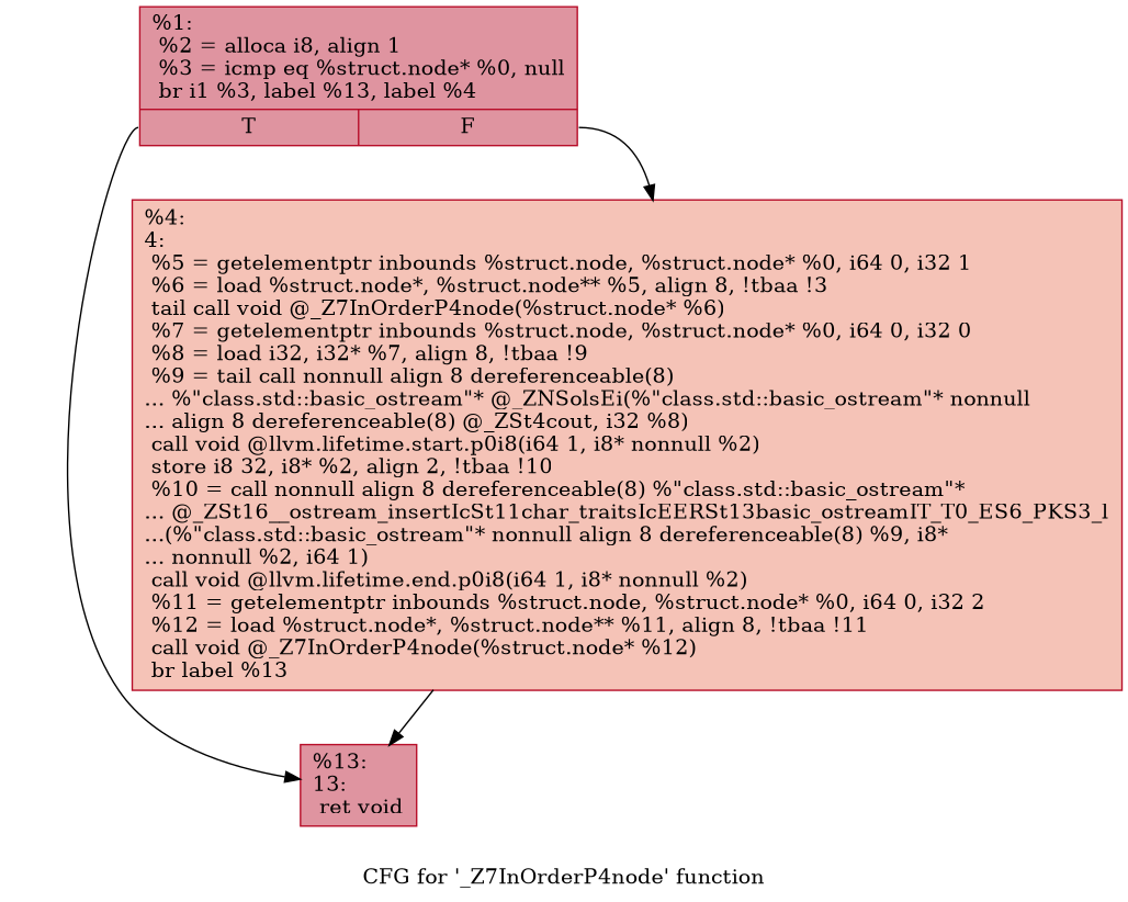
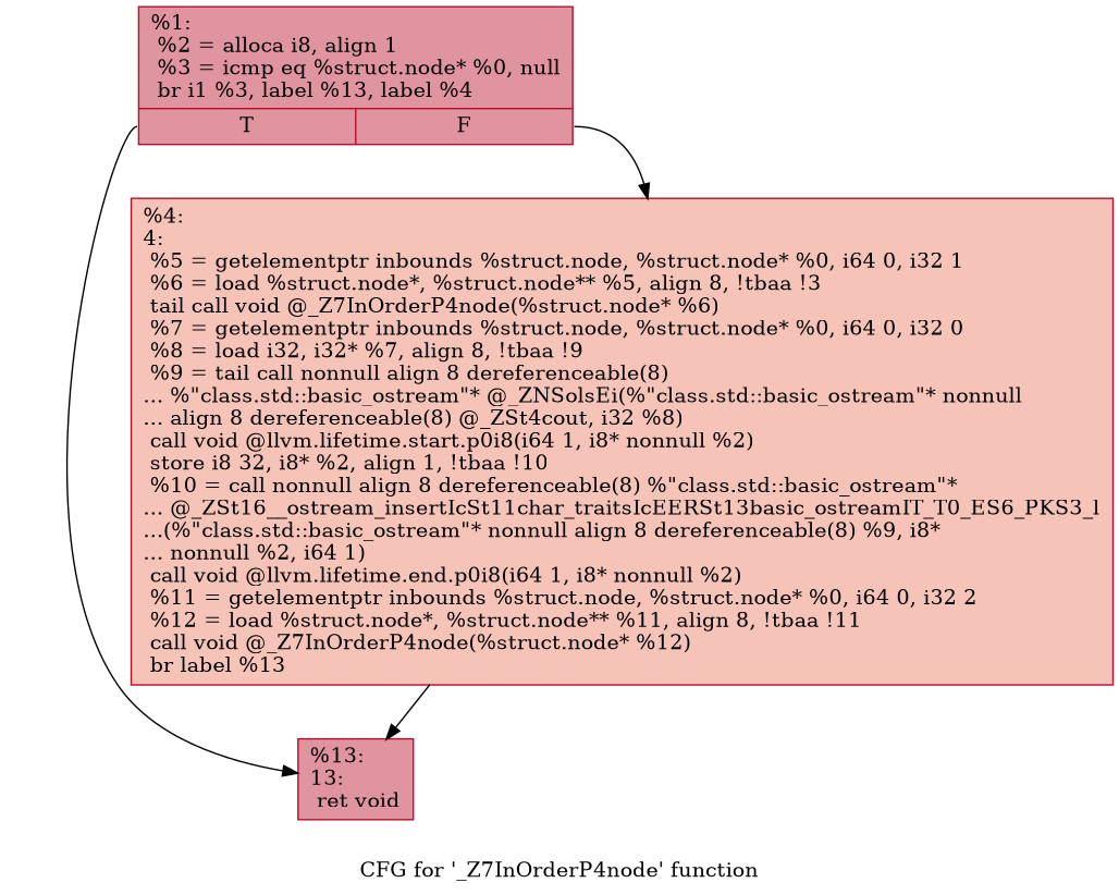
  digraph {
    label="CFG for '_Z7InOrderP4node' function"
    node [color="#b70d28ff" fillcolor="#b70d2870" shape=record style=filled]
    n1 [label="{%1:\l  %2 = alloca i8, align 1\l  %3 = icmp eq %struct.node* %0, null\l  br i1 %3, label %13, label %4\l|{<s0>T|<s1>F}}"]
    n2 [label="{%13:\l13:                                               \l  ret void\l}"]
-   n3 [fillcolor="#e8765c70" label="{%4:\l4:                                                \l  %5 = getelementptr inbounds %struct.node, %struct.node* %0, i64 0, i32 1\l  %6 = load %struct.node*, %struct.node** %5, align 8, !tbaa !3\l  tail call void @_Z7InOrderP4node(%struct.node* %6)\l  %7 = getelementptr inbounds %struct.node, %struct.node* %0, i64 0, i32 0\l  %8 = load i32, i32* %7, align 8, !tbaa !9\l  %9 = tail call nonnull align 8 dereferenceable(8)\l... %\"class.std::basic_ostream\"* @_ZNSolsEi(%\"class.std::basic_ostream\"* nonnull\l... align 8 dereferenceable(8) @_ZSt4cout, i32 %8)\l  call void @llvm.lifetime.start.p0i8(i64 1, i8* nonnull %2)\l  store i8 32, i8* %2, align 2, !tbaa !10\l  %10 = call nonnull align 8 dereferenceable(8) %\"class.std::basic_ostream\"*\l... @_ZSt16__ostream_insertIcSt11char_traitsIcEERSt13basic_ostreamIT_T0_ES6_PKS3_l\l...(%\"class.std::basic_ostream\"* nonnull align 8 dereferenceable(8) %9, i8*\l... nonnull %2, i64 1)\l  call void @llvm.lifetime.end.p0i8(i64 1, i8* nonnull %2)\l  %11 = getelementptr inbounds %struct.node, %struct.node* %0, i64 0, i32 2\l  %12 = load %struct.node*, %struct.node** %11, align 8, !tbaa !11\l  call void @_Z7InOrderP4node(%struct.node* %12)\l  br label %13\l}"]
+   n3 [fillcolor="#e8765c70" label="{%4:\l4:                                                \l  %5 = getelementptr inbounds %struct.node, %struct.node* %0, i64 0, i32 1\l  %6 = load %struct.node*, %struct.node** %5, align 8, !tbaa !3\l  tail call void @_Z7InOrderP4node(%struct.node* %6)\l  %7 = getelementptr inbounds %struct.node, %struct.node* %0, i64 0, i32 0\l  %8 = load i32, i32* %7, align 8, !tbaa !9\l  %9 = tail call nonnull align 8 dereferenceable(8)\l... %\"class.std::basic_ostream\"* @_ZNSolsEi(%\"class.std::basic_ostream\"* nonnull\l... align 8 dereferenceable(8) @_ZSt4cout, i32 %8)\l  call void @llvm.lifetime.start.p0i8(i64 1, i8* nonnull %2)\l  store i8 32, i8* %2, align 1, !tbaa !10\l  %10 = call nonnull align 8 dereferenceable(8) %\"class.std::basic_ostream\"*\l... @_ZSt16__ostream_insertIcSt11char_traitsIcEERSt13basic_ostreamIT_T0_ES6_PKS3_l\l...(%\"class.std::basic_ostream\"* nonnull align 8 dereferenceable(8) %9, i8*\l... nonnull %2, i64 1)\l  call void @llvm.lifetime.end.p0i8(i64 1, i8* nonnull %2)\l  %11 = getelementptr inbounds %struct.node, %struct.node* %0, i64 0, i32 2\l  %12 = load %struct.node*, %struct.node** %11, align 8, !tbaa !11\l  call void @_Z7InOrderP4node(%struct.node* %12)\l  br label %13\l}"]
    n1 -> n2 [tailport=s0]
    n1 -> n3 [tailport=s1]
    n3 -> n2
  }
